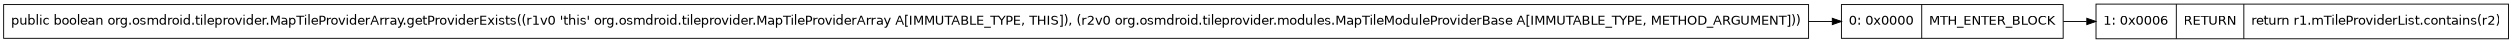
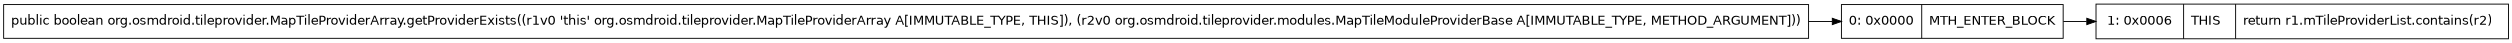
  digraph {
    rankdir=LR
    fontname="DejaVu Sans"
    node [shape=record fontname="DejaVu Sans"]
    edge [fontname="DejaVu Sans"]
    n1 [label="{0\:\ 0x0000|MTH_ENTER_BLOCK\l}"]
-   n2 [label="{1\:\ 0x0006|RETURN\l|return r1.mTileProviderList.contains(r2)\l}"]
+   n2 [label="{1\:\ 0x0006|THIS\l|return r1.mTileProviderList.contains(r2)\l}"]
    n3 [label="{public boolean org.osmdroid.tileprovider.MapTileProviderArray.getProviderExists((r1v0 'this' org.osmdroid.tileprovider.MapTileProviderArray A[IMMUTABLE_TYPE, THIS]), (r2v0 org.osmdroid.tileprovider.modules.MapTileModuleProviderBase A[IMMUTABLE_TYPE, METHOD_ARGUMENT])) }"]
    n1 -> n2
    n3 -> n1
  }
